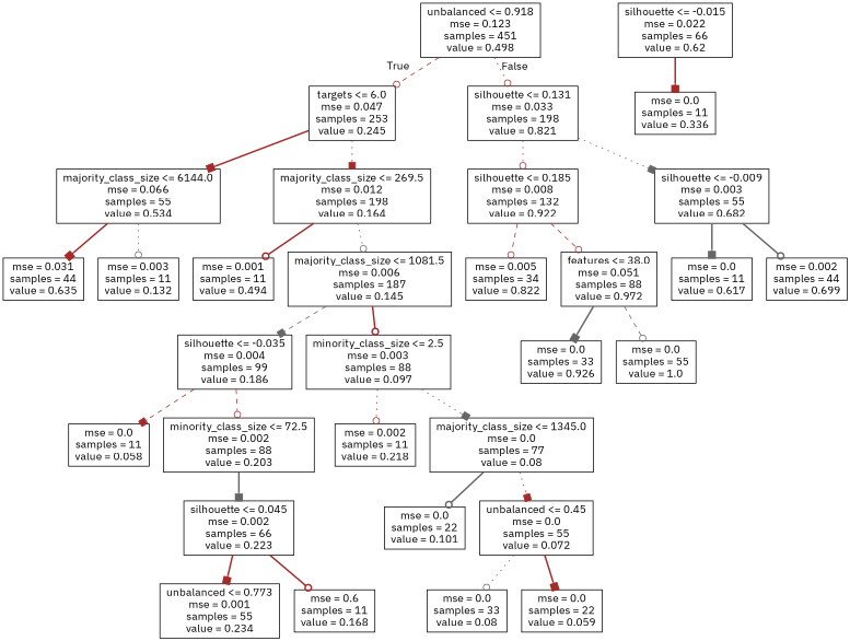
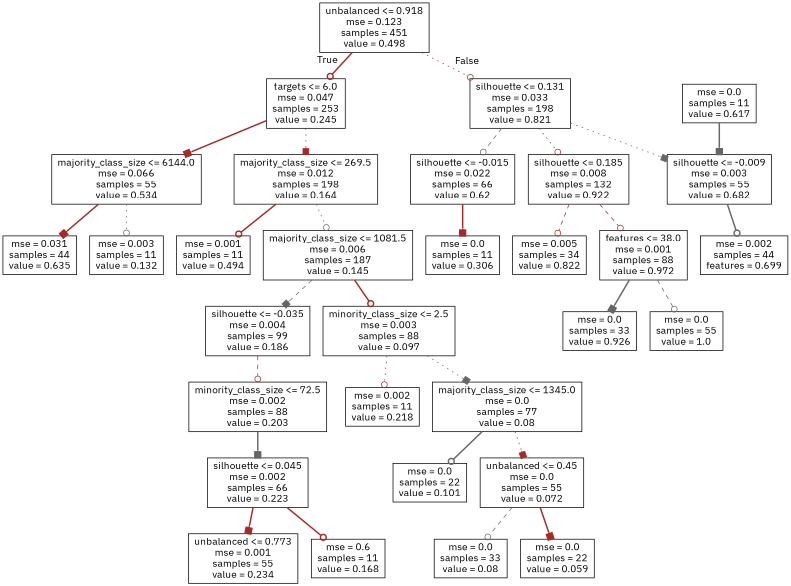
  digraph {
    fontname="IBM Plex Sans"
    node [fontname="IBM Plex Sans" shape=box]
    edge [arrowhead=odot color=brown fontname="IBM Plex Sans" style=bold]
    n1 [label="unbalanced <= 0.918\nmse = 0.123\nsamples = 451\nvalue = 0.498"]
    n2 [label="targets <= 6.0\nmse = 0.047\nsamples = 253\nvalue = 0.245"]
    n3 [label="silhouette <= 0.131\nmse = 0.033\nsamples = 198\nvalue = 0.821"]
    n4 [label="majority_class_size <= 6144.0\nmse = 0.066\nsamples = 55\nvalue = 0.534"]
    n5 [label="majority_class_size <= 269.5\nmse = 0.012\nsamples = 198\nvalue = 0.164"]
    n6 [label="silhouette <= -0.015\nmse = 0.022\nsamples = 66\nvalue = 0.62"]
    n7 [label="silhouette <= 0.185\nmse = 0.008\nsamples = 132\nvalue = 0.922"]
    n8 [label="silhouette <= -0.009\nmse = 0.003\nsamples = 55\nvalue = 0.682"]
    n9 [label="mse = 0.031\nsamples = 44\nvalue = 0.635"]
    n10 [label="mse = 0.003\nsamples = 11\nvalue = 0.132"]
    n11 [label="mse = 0.001\nsamples = 11\nvalue = 0.494"]
    n12 [label="majority_class_size <= 1081.5\nmse = 0.006\nsamples = 187\nvalue = 0.145"]
    n13 [label="silhouette <= -0.035\nmse = 0.004\nsamples = 99\nvalue = 0.186"]
    n14 [label="minority_class_size <= 2.5\nmse = 0.003\nsamples = 88\nvalue = 0.097"]
-   n15 [label="mse = 0.0\nsamples = 11\nvalue = 0.058"]
    n16 [label="minority_class_size <= 72.5\nmse = 0.002\nsamples = 88\nvalue = 0.203"]
    n17 [label="mse = 0.002\nsamples = 11\nvalue = 0.218"]
    n18 [label="majority_class_size <= 1345.0\nmse = 0.0\nsamples = 77\nvalue = 0.08"]
    n19 [label="silhouette <= 0.045\nmse = 0.002\nsamples = 66\nvalue = 0.223"]
    n20 [label="unbalanced <= 0.773\nmse = 0.001\nsamples = 55\nvalue = 0.234"]
    n21 [label="mse = 0.6\nsamples = 11\nvalue = 0.168"]
    n22 [label="mse = 0.0\nsamples = 22\nvalue = 0.101"]
    n23 [label="unbalanced <= 0.45\nmse = 0.0\nsamples = 55\nvalue = 0.072"]
    n24 [label="mse = 0.0\nsamples = 33\nvalue = 0.08"]
    n25 [label="mse = 0.0\nsamples = 22\nvalue = 0.059"]
-   n26 [label="mse = 0.0\nsamples = 11\nvalue = 0.336"]
+   n26 [label="mse = 0.0\nsamples = 11\nvalue = 0.306"]
    n27 [label="mse = 0.005\nsamples = 34\nvalue = 0.822"]
-   n28 [label="features <= 38.0\nmse = 0.051\nsamples = 88\nvalue = 0.972"]
+   n28 [label="features <= 38.0\nmse = 0.001\nsamples = 88\nvalue = 0.972"]
    n29 [label="mse = 0.0\nsamples = 11\nvalue = 0.617"]
-   n30 [label="mse = 0.002\nsamples = 44\nvalue = 0.699"]
+   n30 [label="mse = 0.002\nsamples = 44\nfeatures = 0.699"]
    n31 [label="mse = 0.0\nsamples = 33\nvalue = 0.926"]
    n32 [label="mse = 0.0\nsamples = 55\nvalue = 1.0"]
-   n1 -> n2 [headlabel=True labelangle=45 labeldistance=2.5 style=dashed]
+   n1 -> n2 [headlabel=True labelangle=45 labeldistance=2.5]
    n1 -> n3 [headlabel=False labelangle=-45 labeldistance=2.5 style=dotted]
    n2 -> n4 [arrowhead=box]
    n2 -> n5 [arrowhead=box style=dotted]
+   n3 -> n6 [color=gray40 style=dashed]
    n3 -> n7 [style=dotted]
    n3 -> n8 [arrowhead=box color=gray40 style=dotted]
    n4 -> n9 [arrowhead=box]
    n4 -> n10 [color=gray40 style=dotted]
    n5 -> n11
    n5 -> n12 [color=gray40 style=dotted]
    n6 -> n26 [arrowhead=box]
    n7 -> n27 [style=dashed]
    n7 -> n28 [style=dashed]
-   n8 -> n29 [arrowhead=box color=gray40]
+   n29 -> n8 [arrowhead=box color=gray40]
    n8 -> n30 [color=gray40]
    n12 -> n13 [arrowhead=box color=gray40 style=dashed]
    n12 -> n14
-   n13 -> n15 [arrowhead=box style=dashed]
    n13 -> n16 [style=dashed]
    n14 -> n17 [style=dotted]
    n14 -> n18 [arrowhead=box color=gray40 style=dotted]
    n16 -> n19 [arrowhead=box color=gray40]
    n18 -> n22 [color=gray40]
    n18 -> n23 [arrowhead=box style=dotted]
    n19 -> n20 [arrowhead=box]
    n19 -> n21
-   n23 -> n24 [color=gray40 style=dotted]
+   n23 -> n24 [color=gray40 style=dashed]
    n23 -> n25 [arrowhead=box]
    n28 -> n31 [arrowhead=box color=gray40]
    n28 -> n32 [color=gray40 style=dashed]
  }
